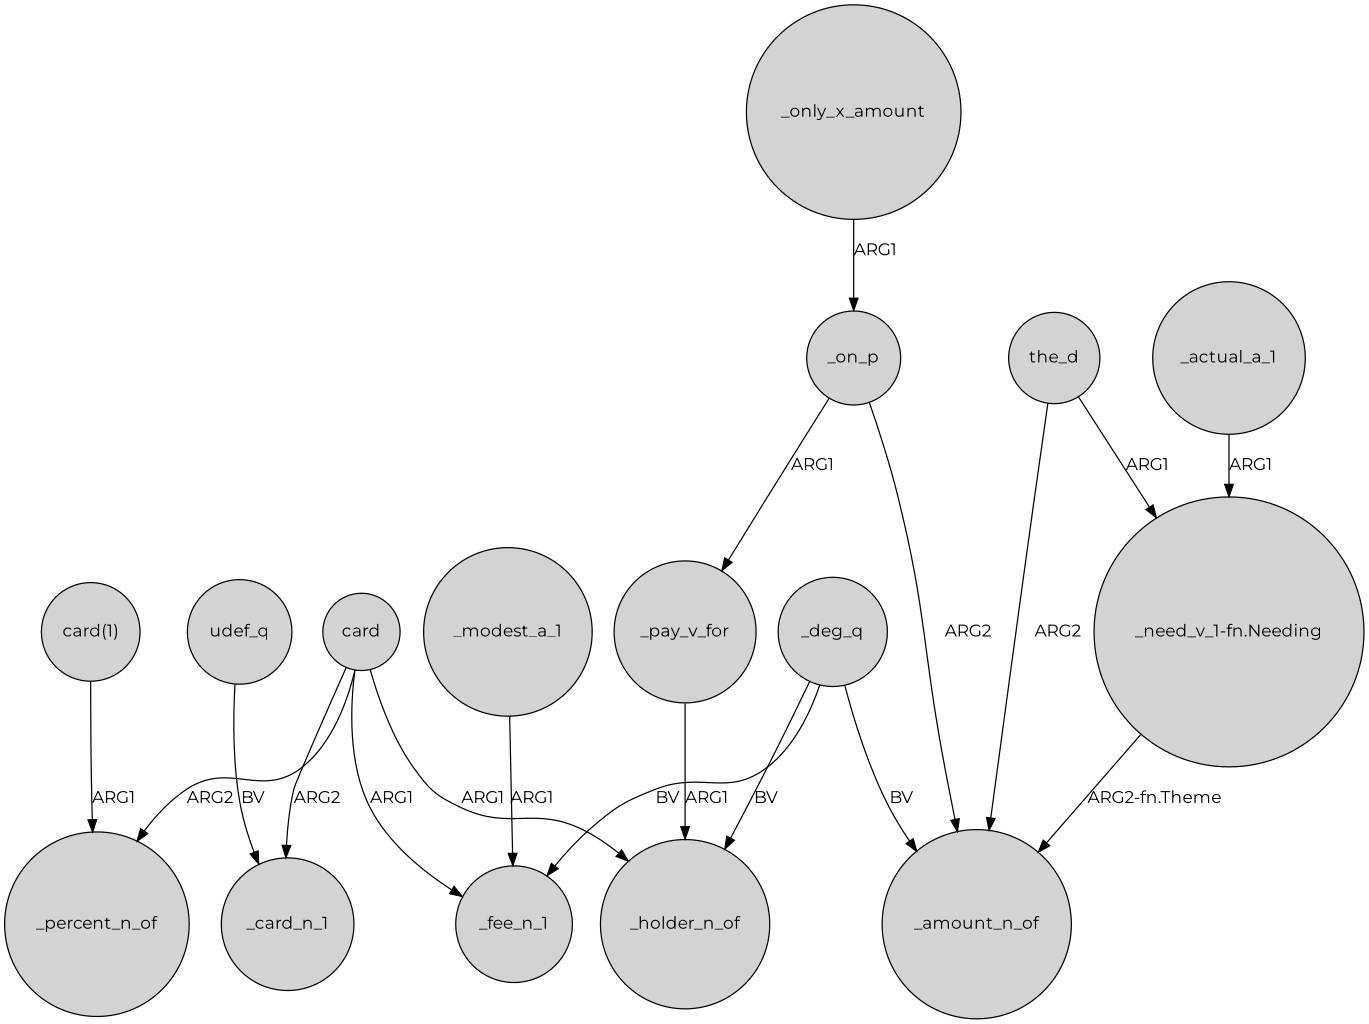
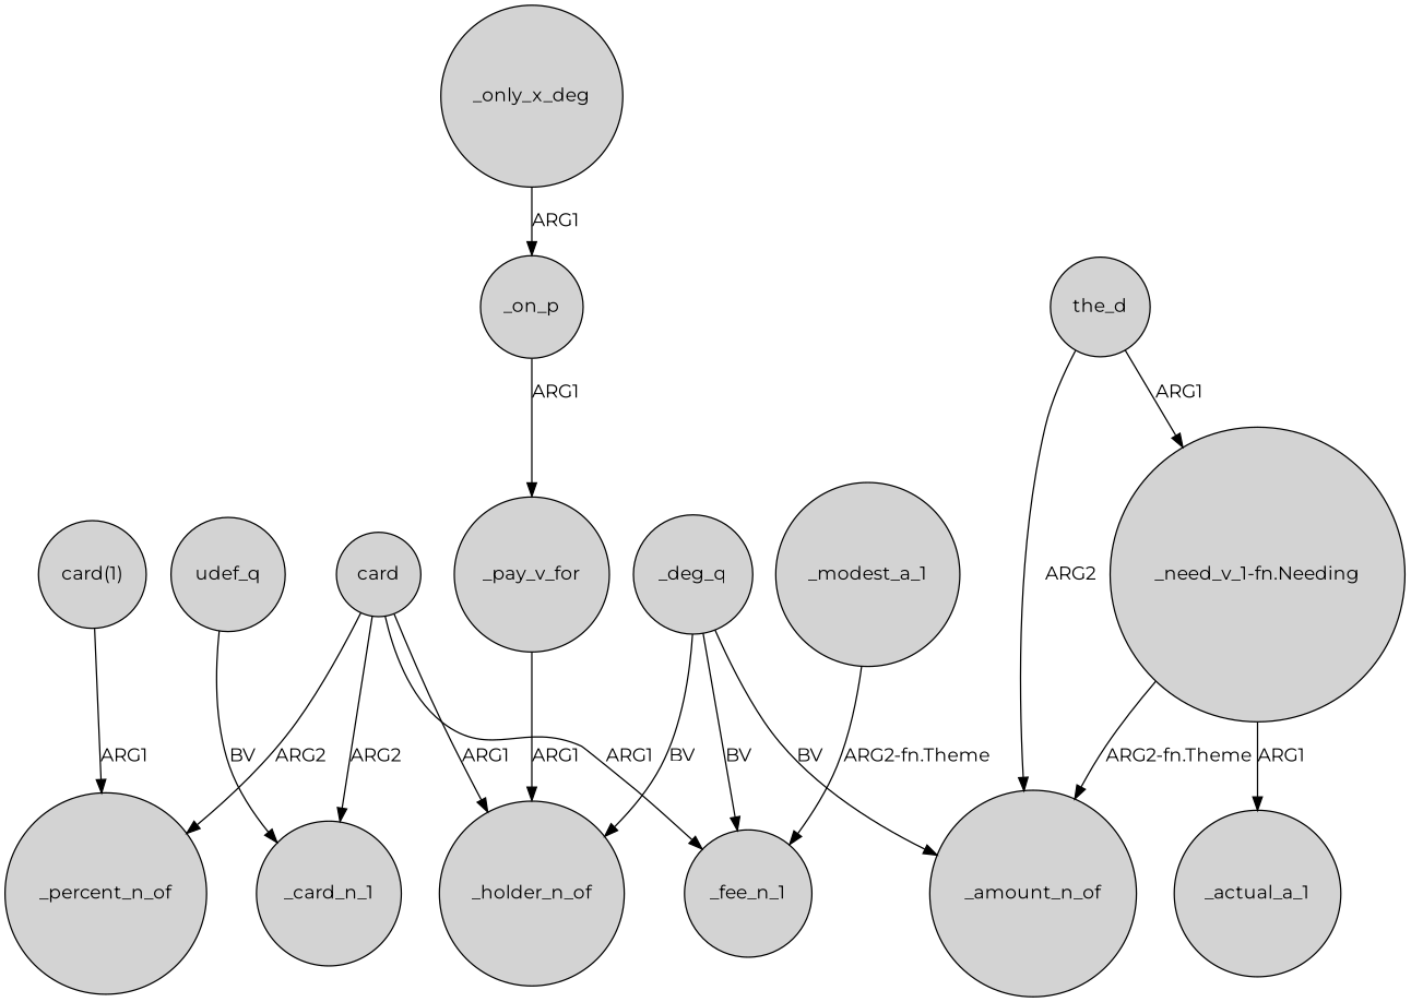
  digraph {
    fontname=Montserrat
    node [fontname=Montserrat shape=circle style=filled]
    edge [fontname=Montserrat]
    "card(1)"
    _percent_n_of
    n3 [label=_deg_q]
    _amount_n_of
    _fee_n_1
    _holder_n_of
    _actual_a_1
    "_need_v_1-fn.Needing"
    n9 [label=card]
    _card_n_1
    udef_q
    _modest_a_1
    n13 [label=the_d]
    _on_p
    _pay_v_for
-   _only_x_deg [label=_only_x_amount]
+   _only_x_deg
    "card(1)" -> _percent_n_of [label=ARG1]
    n3 -> _amount_n_of [label=BV]
    n3 -> _fee_n_1 [label=BV]
    n3 -> _holder_n_of [label=BV]
-   _actual_a_1 -> "_need_v_1-fn.Needing" [label=ARG1]
+   "_need_v_1-fn.Needing" -> _actual_a_1 [label=ARG1]
    "_need_v_1-fn.Needing" -> _amount_n_of [label="ARG2-fn.Theme"]
    n9 -> _percent_n_of [label=ARG2]
    n9 -> _fee_n_1 [label=ARG1]
    n9 -> _holder_n_of [label=ARG1]
    n9 -> _card_n_1 [label=ARG2]
    udef_q -> _card_n_1 [label=BV]
-   _modest_a_1 -> _fee_n_1 [label=ARG1]
+   _modest_a_1 -> _fee_n_1 [label="ARG2-fn.Theme"]
    n13 -> _amount_n_of [label=ARG2]
    n13 -> "_need_v_1-fn.Needing" [label=ARG1]
-   _on_p -> _amount_n_of [label=ARG2]
    _on_p -> _pay_v_for [label=ARG1]
    _pay_v_for -> _holder_n_of [label=ARG1]
    _only_x_deg -> _on_p [label=ARG1]
  }
